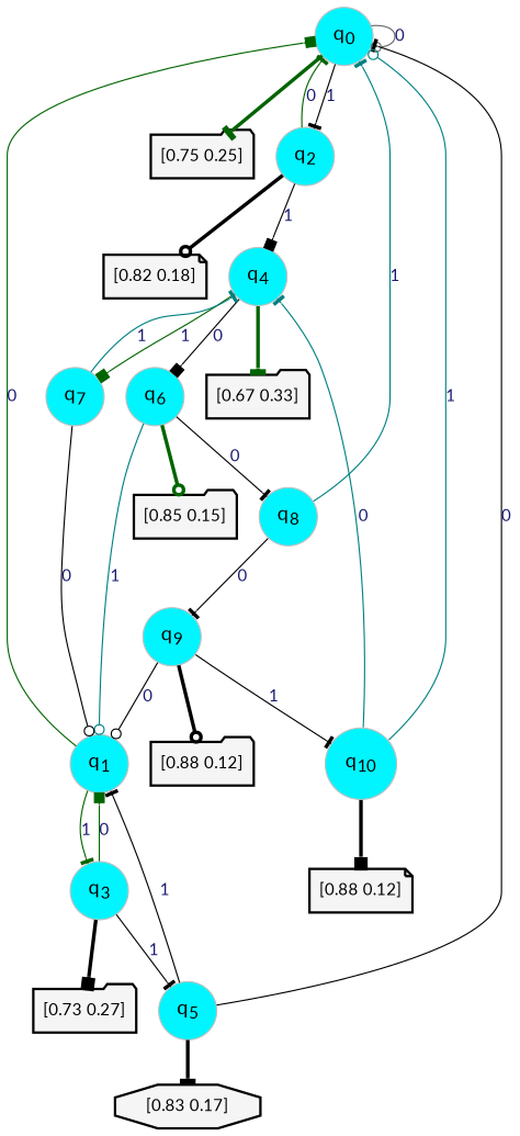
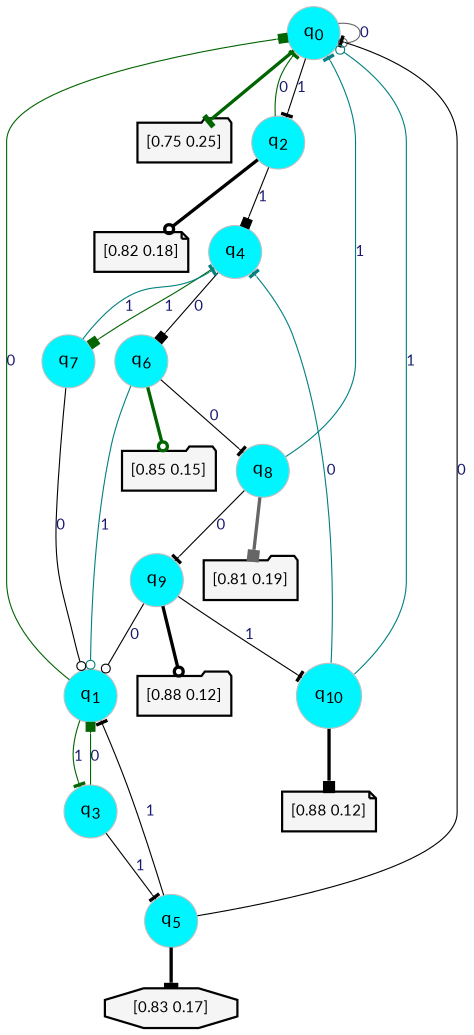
  digraph {
    fontname=Lato
    rankdir=TD
    node [color=gray fillcolor=turquoise1 fontcolor=black fontname=Lato fontsize=16 fontweight=bold shape=circle style=filled]
    edge [arrowhead=tee arrowsize=1 color=black fontcolor=midnightblue fontname=Lato fontweight=bold penwidth=1 style=solid weight=20]
    n1 [label=<q<SUB>0</SUB>>]
    n2 [label=<q<SUB>2</SUB>>]
    n3 [color=black fillcolor=whitesmoke fontsize=14 label="[0.75 0.25]" penwidth=2 shape=folder]
    n4 [label=<q<SUB>4</SUB>>]
    n5 [color=black fillcolor=whitesmoke fontsize=14 label="[0.82 0.18]" penwidth=2 shape=note]
    n6 [label=<q<SUB>1</SUB>>]
    n7 [label=<q<SUB>3</SUB>>]
    n8 [label=<q<SUB>5</SUB>>]
-   n9 [color=black fillcolor=whitesmoke fontsize=14 label="[0.73 0.27]" penwidth=2 shape=folder]
    n10 [label=<q<SUB>6</SUB>>]
    n11 [label=<q<SUB>7</SUB>>]
-   n12 [color=black fillcolor=whitesmoke fontsize=14 label="[0.67 0.33]" penwidth=2 shape=folder]
    n13 [color=black fillcolor=whitesmoke fontsize=14 label="[0.83 0.17]" penwidth=2 shape=octagon]
    n14 [label=<q<SUB>8</SUB>>]
    n15 [color=black fillcolor=whitesmoke fontsize=14 label="[0.85 0.15]" penwidth=2 shape=folder]
    n16 [label=<q<SUB>9</SUB>>]
+   n17 [color=black fillcolor=whitesmoke fontsize=14 label="[0.81 0.19]" penwidth=2 shape=folder]
    n18 [label=<q<SUB>10</SUB>>]
    n19 [color=black fillcolor=whitesmoke fontsize=14 label="[0.88 0.12]" penwidth=2 shape=folder]
    n20 [color=black fillcolor=whitesmoke fontsize=14 label="[0.88 0.12]" penwidth=2 shape=note]
    n1 -> n1 [arrowhead=odot color=gray40 label=0]
    n1 -> n2 [label=1]
    n1 -> n3 [color=darkgreen penwidth=3]
    n2 -> n1 [color=darkgreen label=0]
    n2 -> n4 [arrowhead=box label=1]
    n2 -> n5 [arrowhead=odot penwidth=3]
    n4 -> n10 [arrowhead=box label=0]
    n4 -> n11 [arrowhead=box color=darkgreen label=1]
-   n4 -> n12 [color=darkgreen penwidth=3]
    n6 -> n1 [arrowhead=box color=darkgreen label=0]
    n6 -> n7 [color=darkgreen label=1]
    n7 -> n6 [arrowhead=box color=darkgreen label=0]
    n7 -> n8 [label=1]
-   n7 -> n9 [arrowhead=box penwidth=3]
    n8 -> n1 [label=0]
    n8 -> n6 [label=1]
    n8 -> n13 [penwidth=3]
    n10 -> n6 [arrowhead=odot color=teal label=1]
    n10 -> n14 [label=0]
    n10 -> n15 [arrowhead=odot color=darkgreen penwidth=3]
    n11 -> n4 [color=teal label=1]
    n11 -> n6 [arrowhead=odot label=0]
    n14 -> n1 [color=teal label=1]
    n14 -> n16 [label=0]
+   n14 -> n17 [arrowhead=box color=gray40 penwidth=3]
    n16 -> n6 [arrowhead=odot label=0]
    n16 -> n18 [label=1]
    n16 -> n19 [arrowhead=odot penwidth=3]
    n18 -> n1 [arrowhead=odot color=teal label=1]
    n18 -> n4 [color=teal label=0]
    n18 -> n20 [arrowhead=box penwidth=3]
  }
